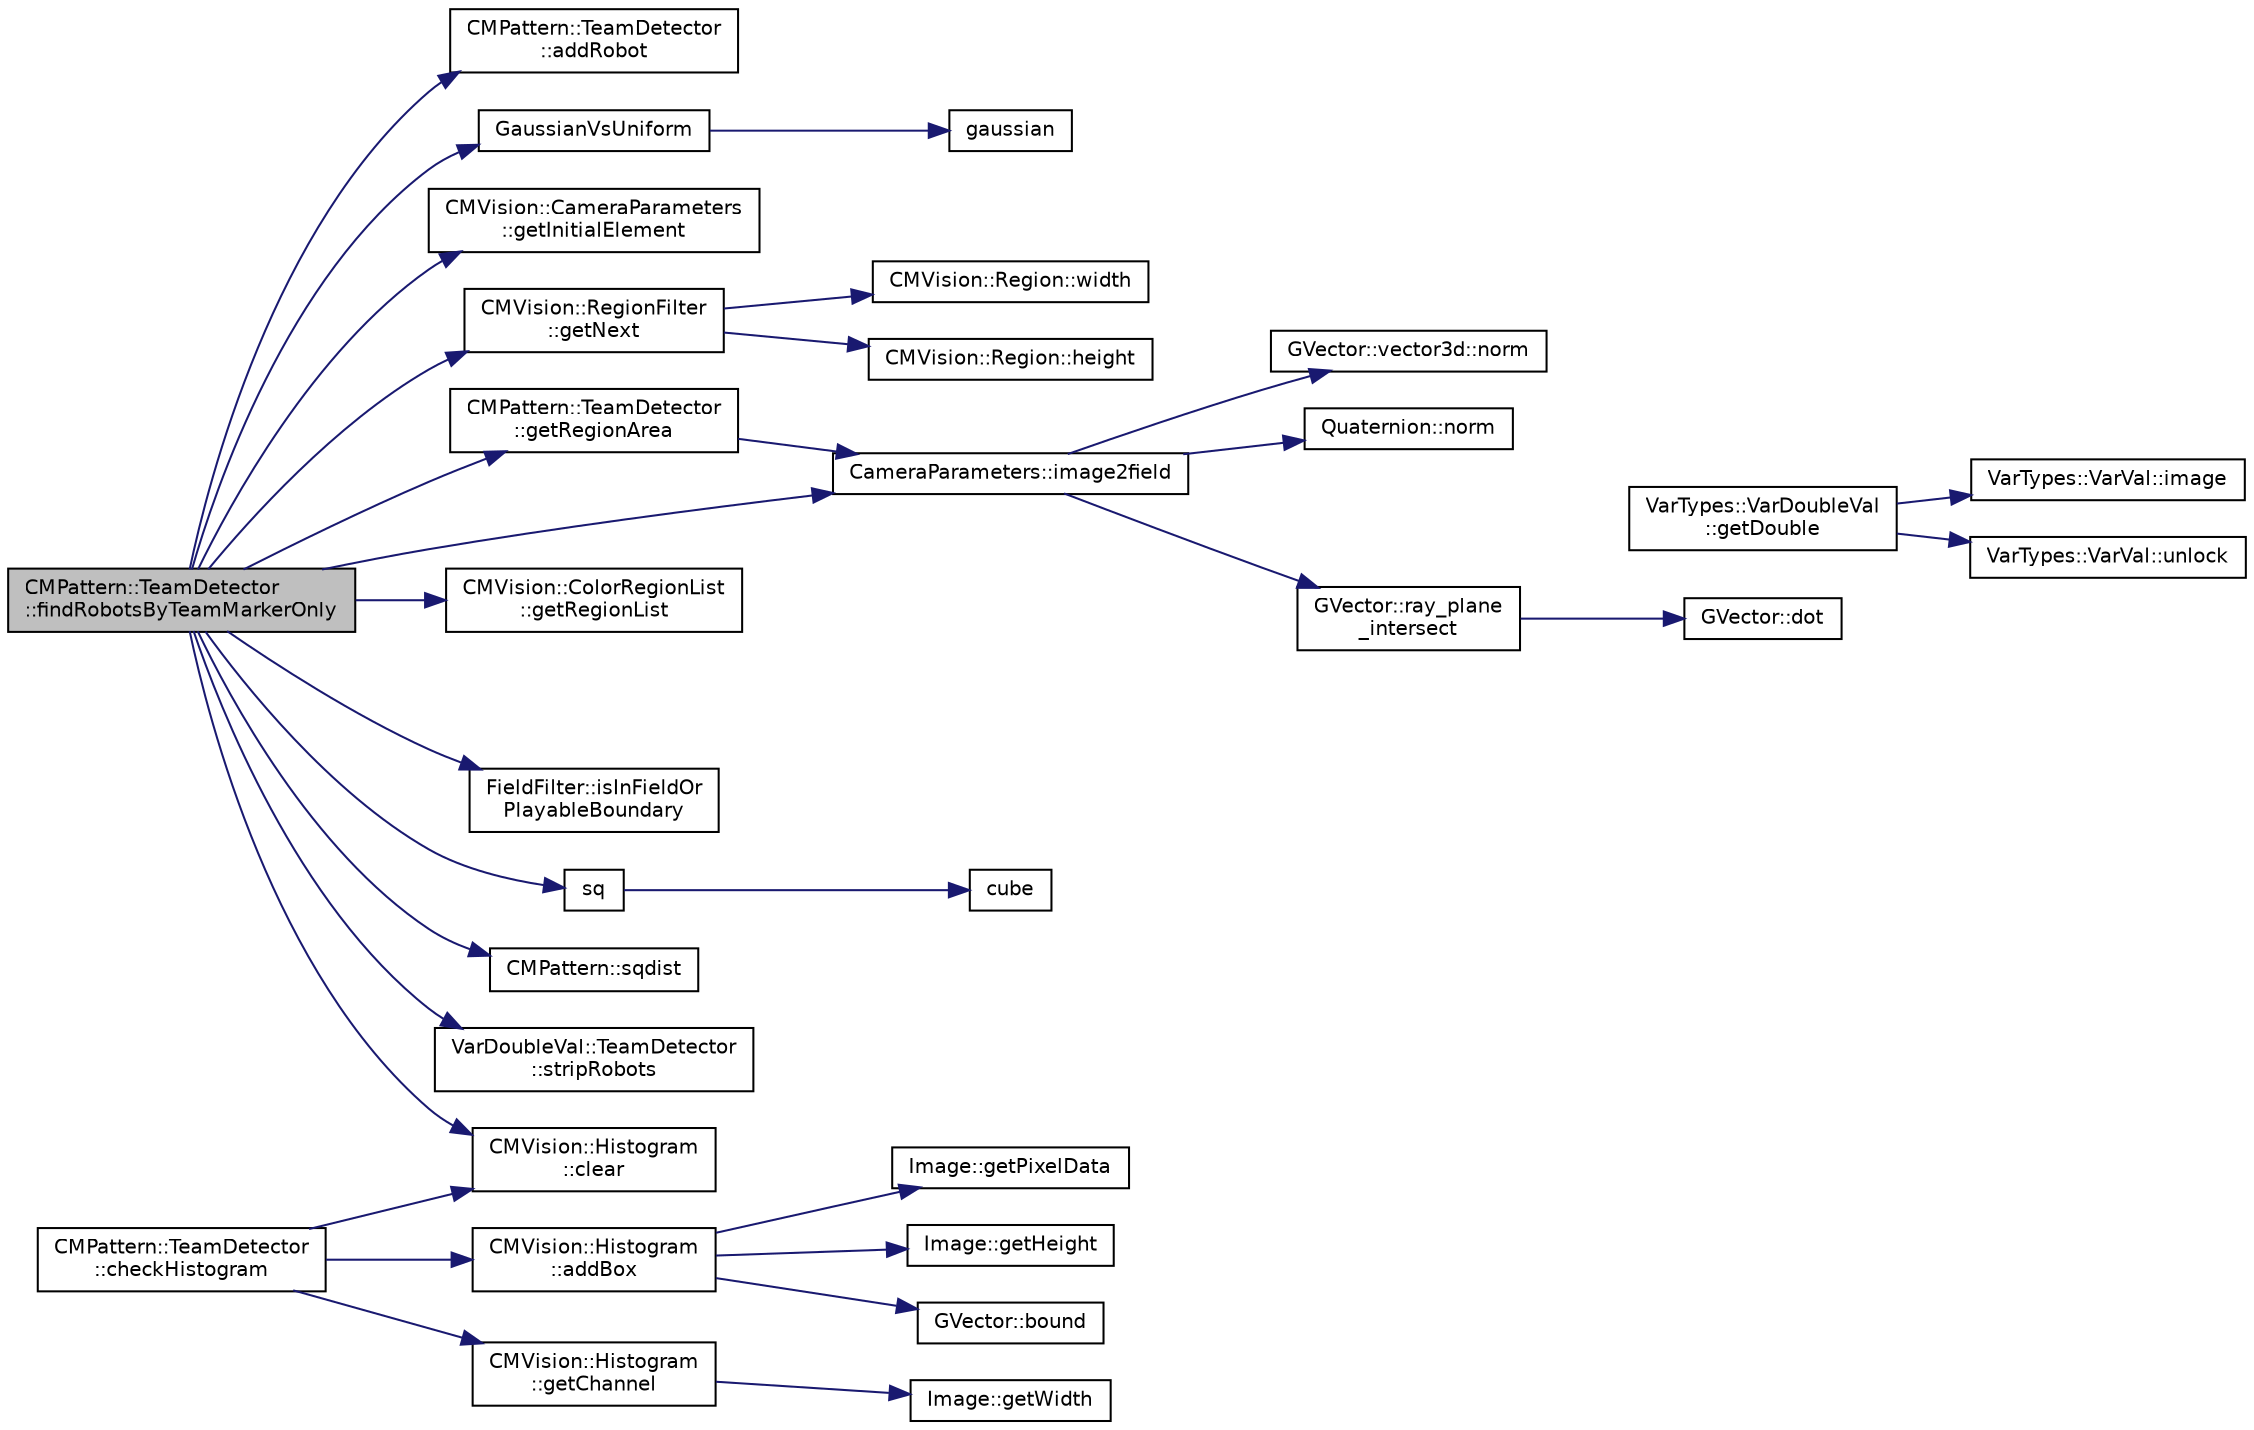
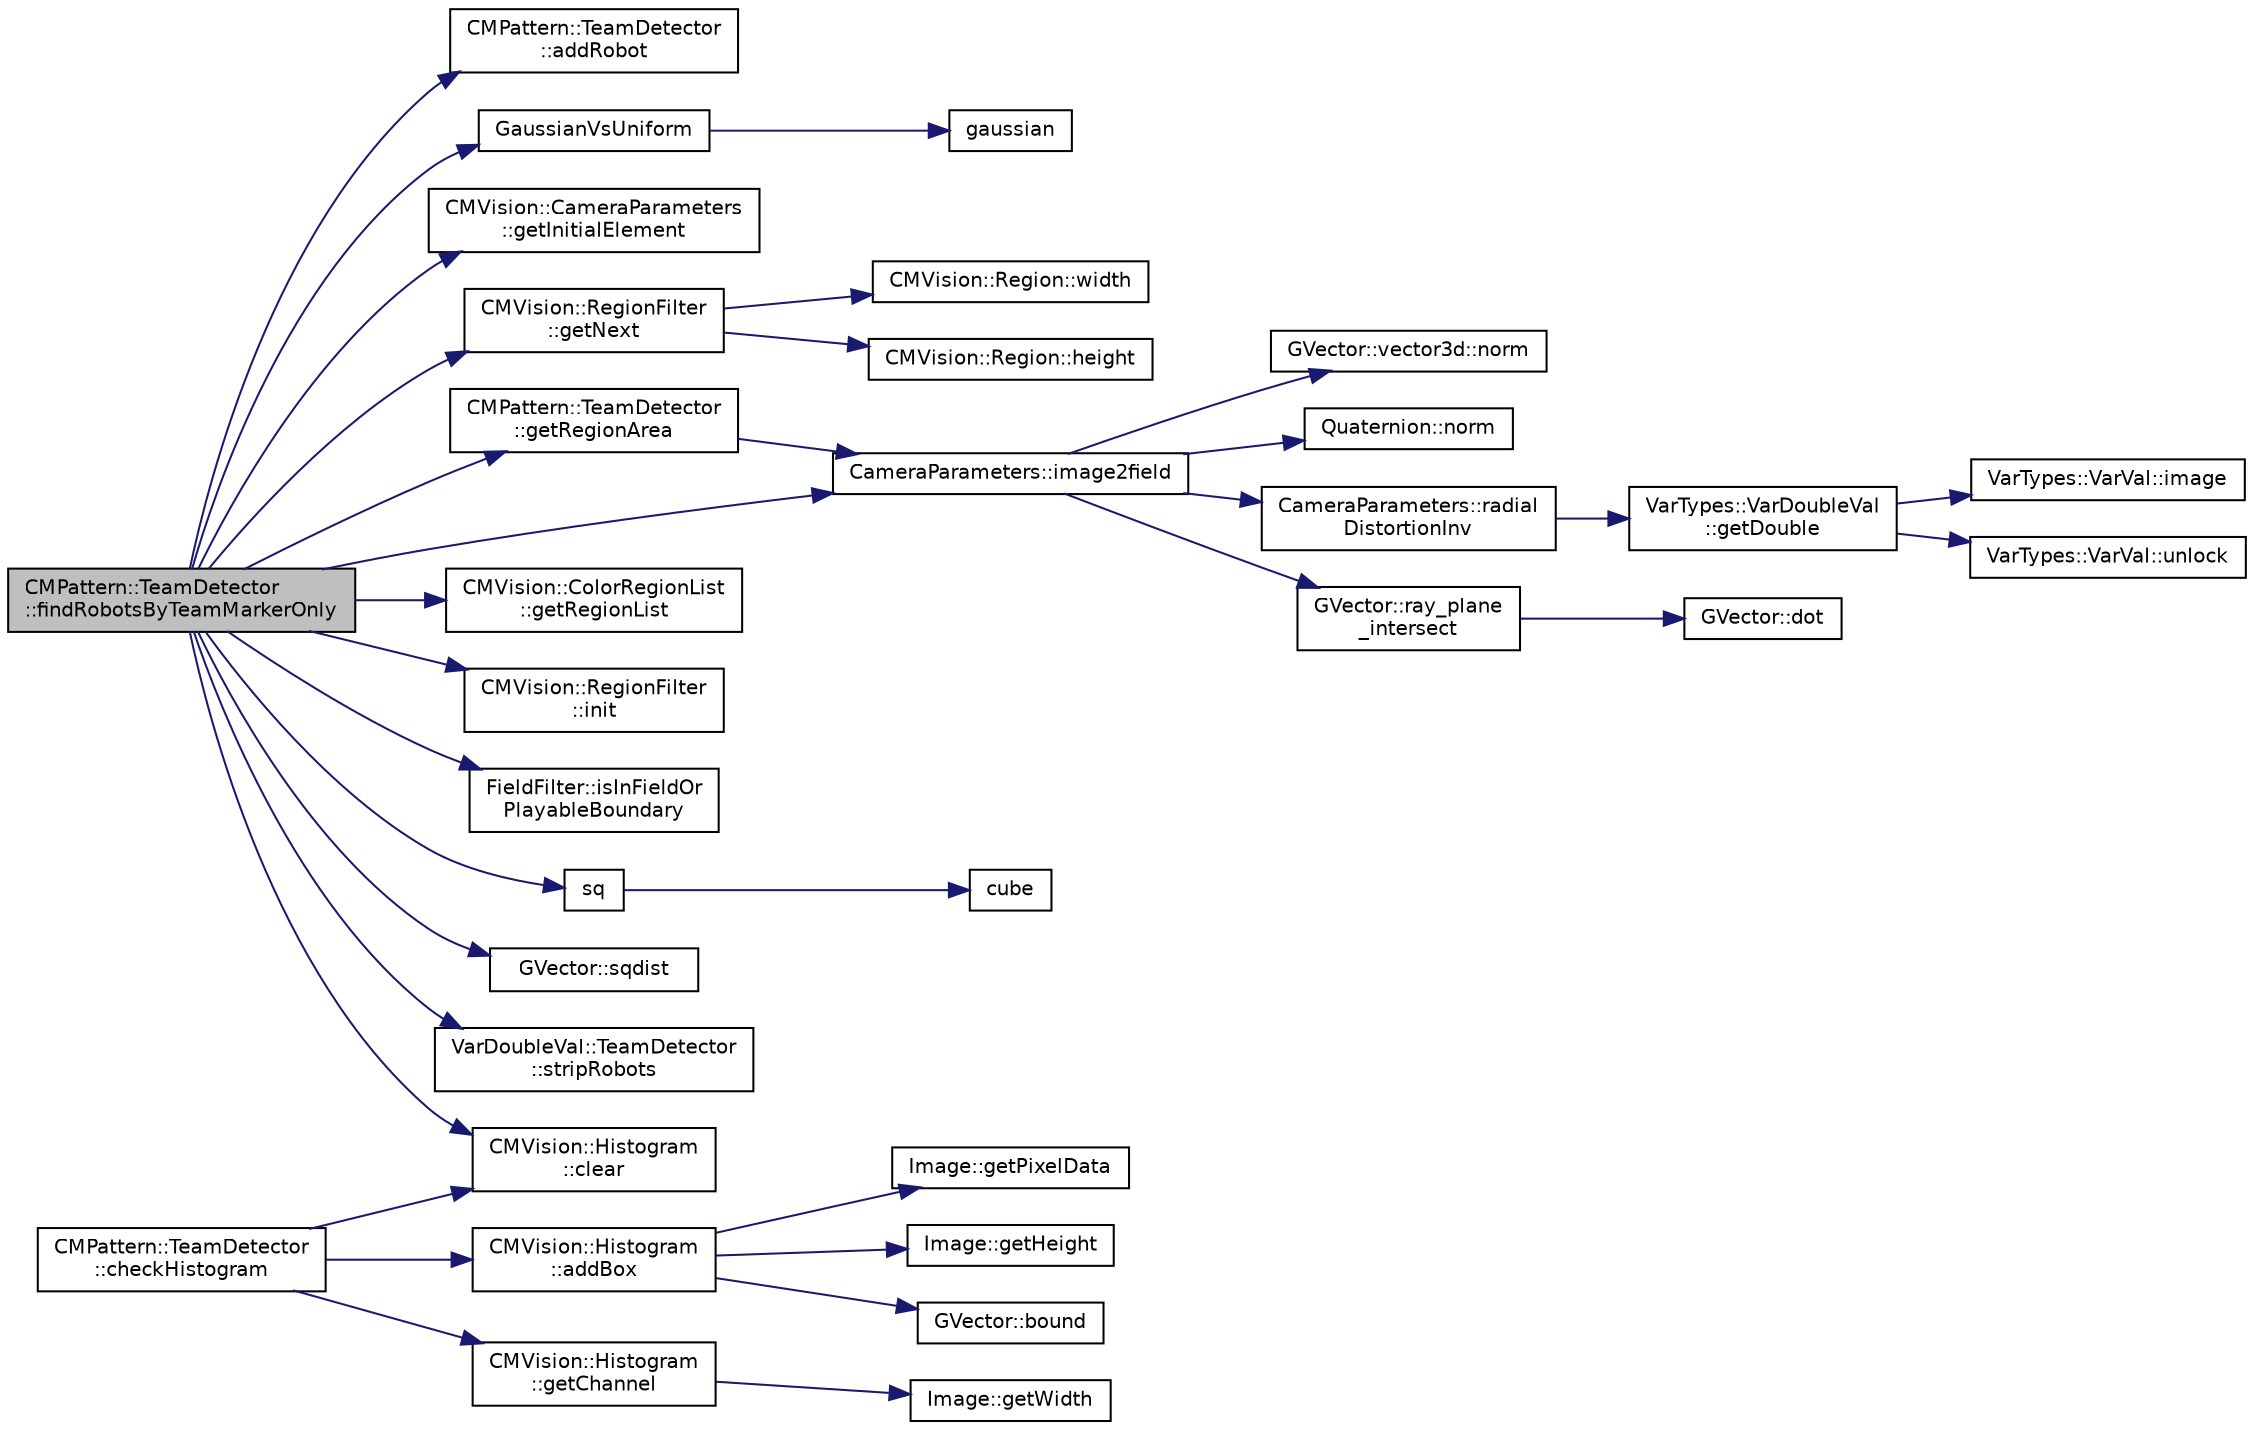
  digraph {
    rankdir=LR
    node [color=black fillcolor=white fontname=Helvetica fontsize=10 shape=record style=filled]
    edge [color=midnightblue fontname=Helvetica fontsize=10 labelfontname=Helvetica labelfontsize=10 style=solid]
    n1 [fillcolor=grey75 fontcolor=black height=0.2 label="CMPattern::TeamDetector\l::findRobotsByTeamMarkerOnly" width=0.4]
    n2 [height=0.2 label="CMPattern::TeamDetector\l::addRobot" width=0.4]
    n3 [height=0.2 label=GaussianVsUniform width=0.4]
    n4 [height=0.2 label="CMVision::CameraParameters\l::getInitialElement" width=0.4]
    n5 [height=0.2 label="CMVision::RegionFilter\l::getNext" width=0.4]
    n6 [height=0.2 label="CMPattern::TeamDetector\l::getRegionArea" width=0.4]
    n7 [height=0.2 label="CameraParameters::image2field" width=0.4]
    n8 [height=0.2 label="CMVision::ColorRegionList\l::getRegionList" width=0.4]
+   n9 [height=0.2 label="CMVision::RegionFilter\l::init" width=0.4]
    n10 [height=0.2 label="FieldFilter::isInFieldOr\lPlayableBoundary" width=0.4]
    n11 [height=0.2 label=sq width=0.4]
-   n12 [height=0.2 label="CMPattern::sqdist" width=0.4]
+   n12 [height=0.2 label="GVector::sqdist" width=0.4]
    n13 [height=0.2 label="VarDoubleVal::TeamDetector\l::stripRobots" width=0.4]
    n14 [height=0.2 label="CMVision::Histogram\l::clear" width=0.4]
    n15 [height=0.2 label="CMPattern::TeamDetector\l::checkHistogram" width=0.4]
    n16 [height=0.2 label="CMVision::Histogram\l::addBox" width=0.4]
    n17 [height=0.2 label="CMVision::Histogram\l::getChannel" width=0.4]
    n18 [height=0.2 label=gaussian width=0.4]
    n19 [height=0.2 label="CMVision::Region::width" width=0.4]
    n20 [height=0.2 label="CMVision::Region::height" width=0.4]
    n21 [height=0.2 label="GVector::vector3d::norm" width=0.4]
    n22 [height=0.2 label="Quaternion::norm" width=0.4]
+   n23 [height=0.2 label="CameraParameters::radial\lDistortionInv" width=0.4]
    n24 [height=0.2 label="GVector::ray_plane\l_intersect" width=0.4]
    n25 [height=0.2 label=cube width=0.4]
    n26 [height=0.2 label="Image::getPixelData" width=0.4]
    n27 [height=0.2 label="Image::getHeight" width=0.4]
    n28 [height=0.2 label="GVector::bound" width=0.4]
    n29 [height=0.2 label="Image::getWidth" width=0.4]
    n30 [height=0.2 label="VarTypes::VarDoubleVal\l::getDouble" width=0.4]
    n31 [height=0.2 label="VarTypes::VarVal::image" width=0.4]
    n32 [height=0.2 label="VarTypes::VarVal::unlock" width=0.4]
    n33 [height=0.2 label="GVector::dot" width=0.4]
    n1 -> n2
    n1 -> n3
    n1 -> n4
    n1 -> n5
    n1 -> n6
    n1 -> n7
    n1 -> n8
+   n1 -> n9
    n1 -> n10
    n1 -> n11
    n1 -> n12
    n1 -> n13
    n1 -> n14
    n3 -> n18
    n5 -> n19
    n5 -> n20
    n6 -> n7
    n7 -> n21
    n7 -> n22
+   n7 -> n23
    n7 -> n24
    n11 -> n25
    n15 -> n14
    n15 -> n16
    n15 -> n17
    n16 -> n26
    n16 -> n27
    n16 -> n28
    n17 -> n29
+   n23 -> n30
    n24 -> n33
    n30 -> n31
    n30 -> n32
  }
